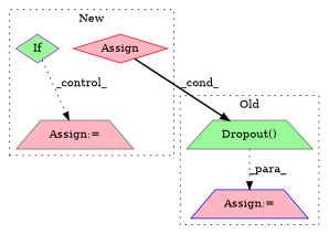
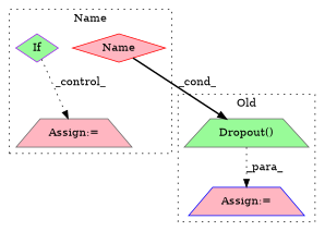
  digraph {
    node [a=68 color=gray40 fillcolor=lightpink l=3 shape=trapezium style=filled]
    edge [style=dotted]
    n1 [a=75 fillcolor=palegreen l=26 label="Dropout()" s=10543]
    n2 [color=blue label="Assign:=" s=10540]
    n3 [a=96 color=purple fillcolor=palegreen label=If s=11809 shape=diamond]
    n4 [label="Assign:=" s=11850]
-   n5 [a=87 color=red l=12 label=Assign s=11812 shape=diamond]
+   n5 [a=87 color=red l=12 label=Name s=11812 shape=diamond]
    subgraph cluster_1 {
      label=Old
      style=dotted
      n1
      n2
    }
    subgraph cluster_2 {
-     label=New
+     label=Name
      style=dotted
      n3
      n4
      n5
    }
    n1 -> n2 [label=_para_]
    n3 -> n4 [label=_control_]
    n5 -> n1 [label=_cond_ style=bold]
  }
